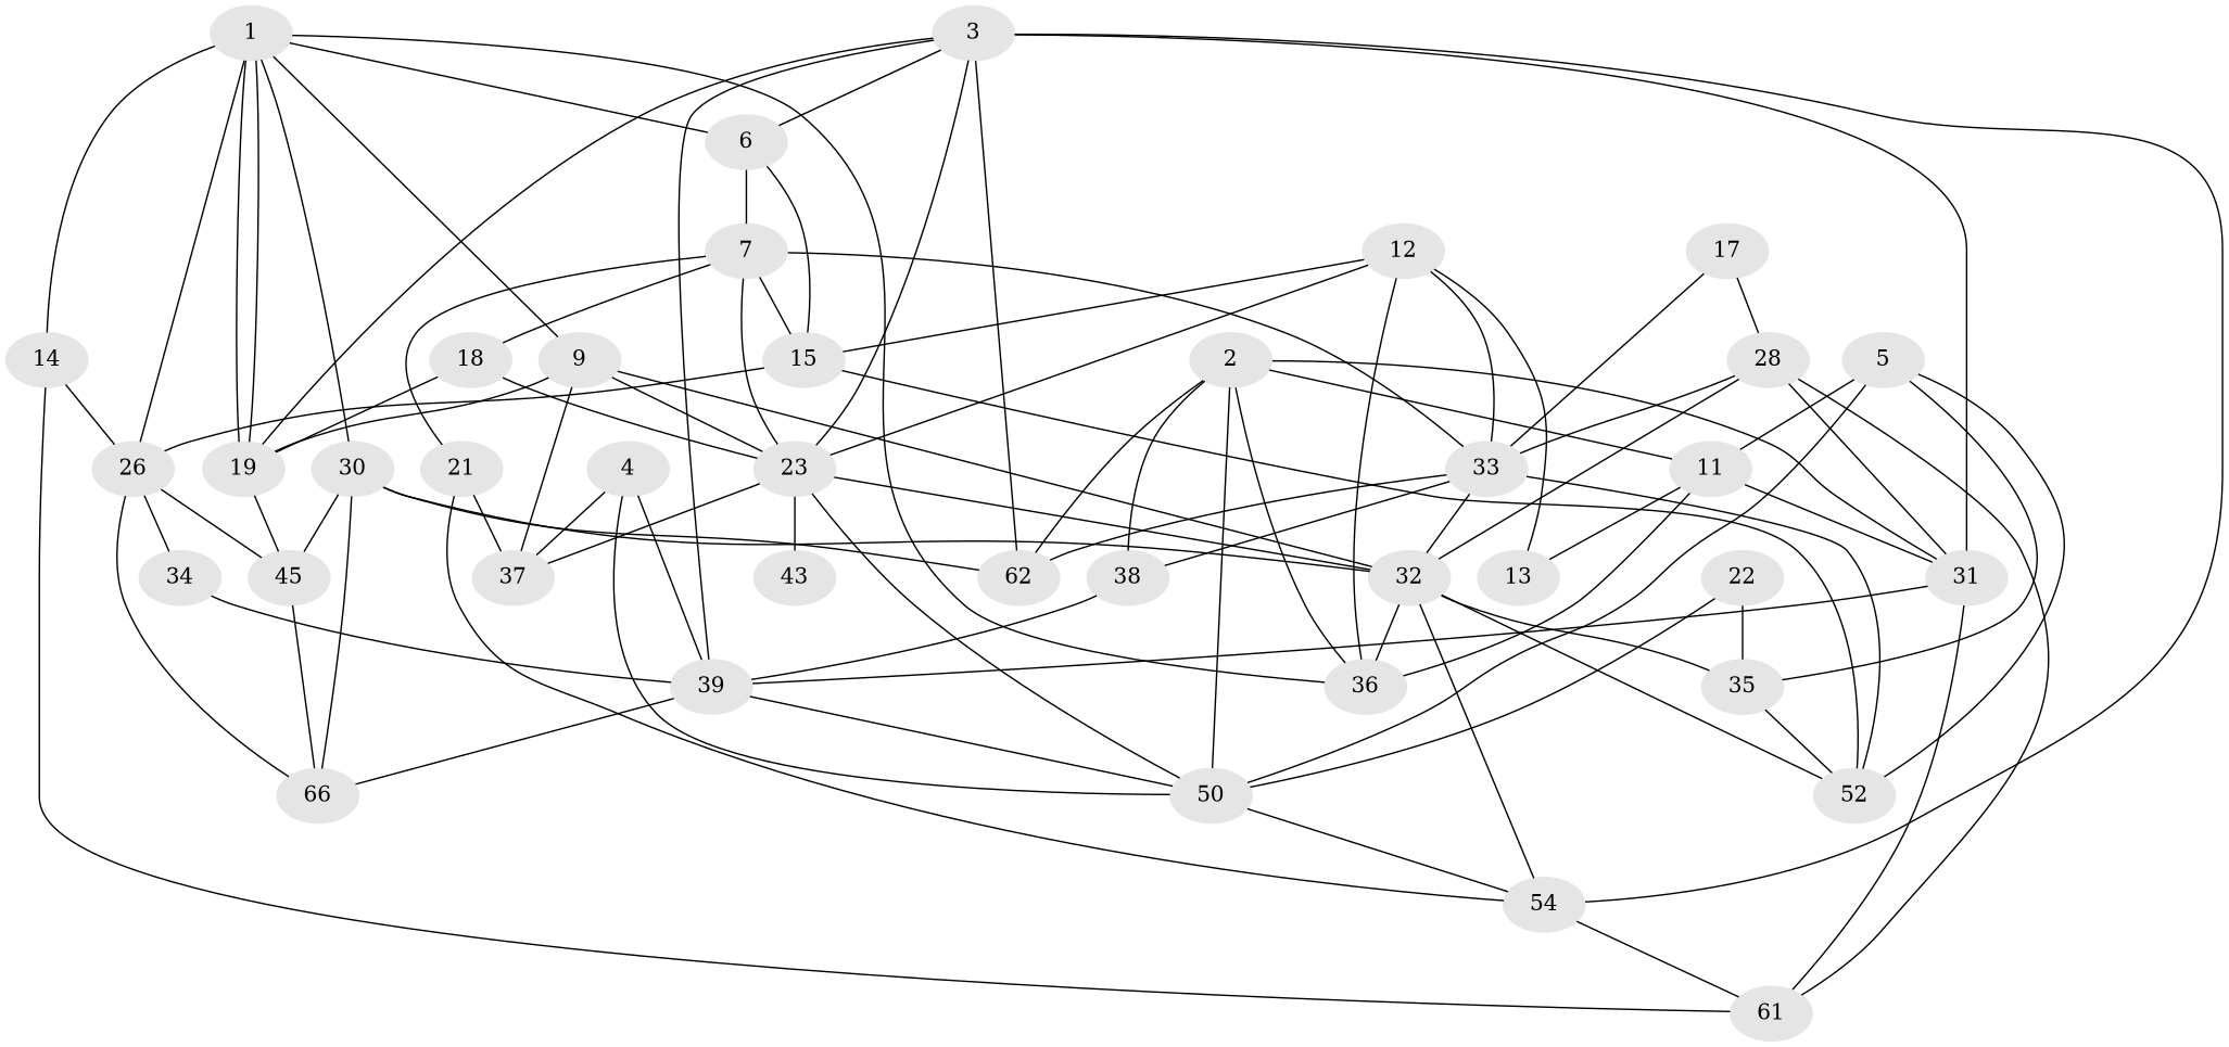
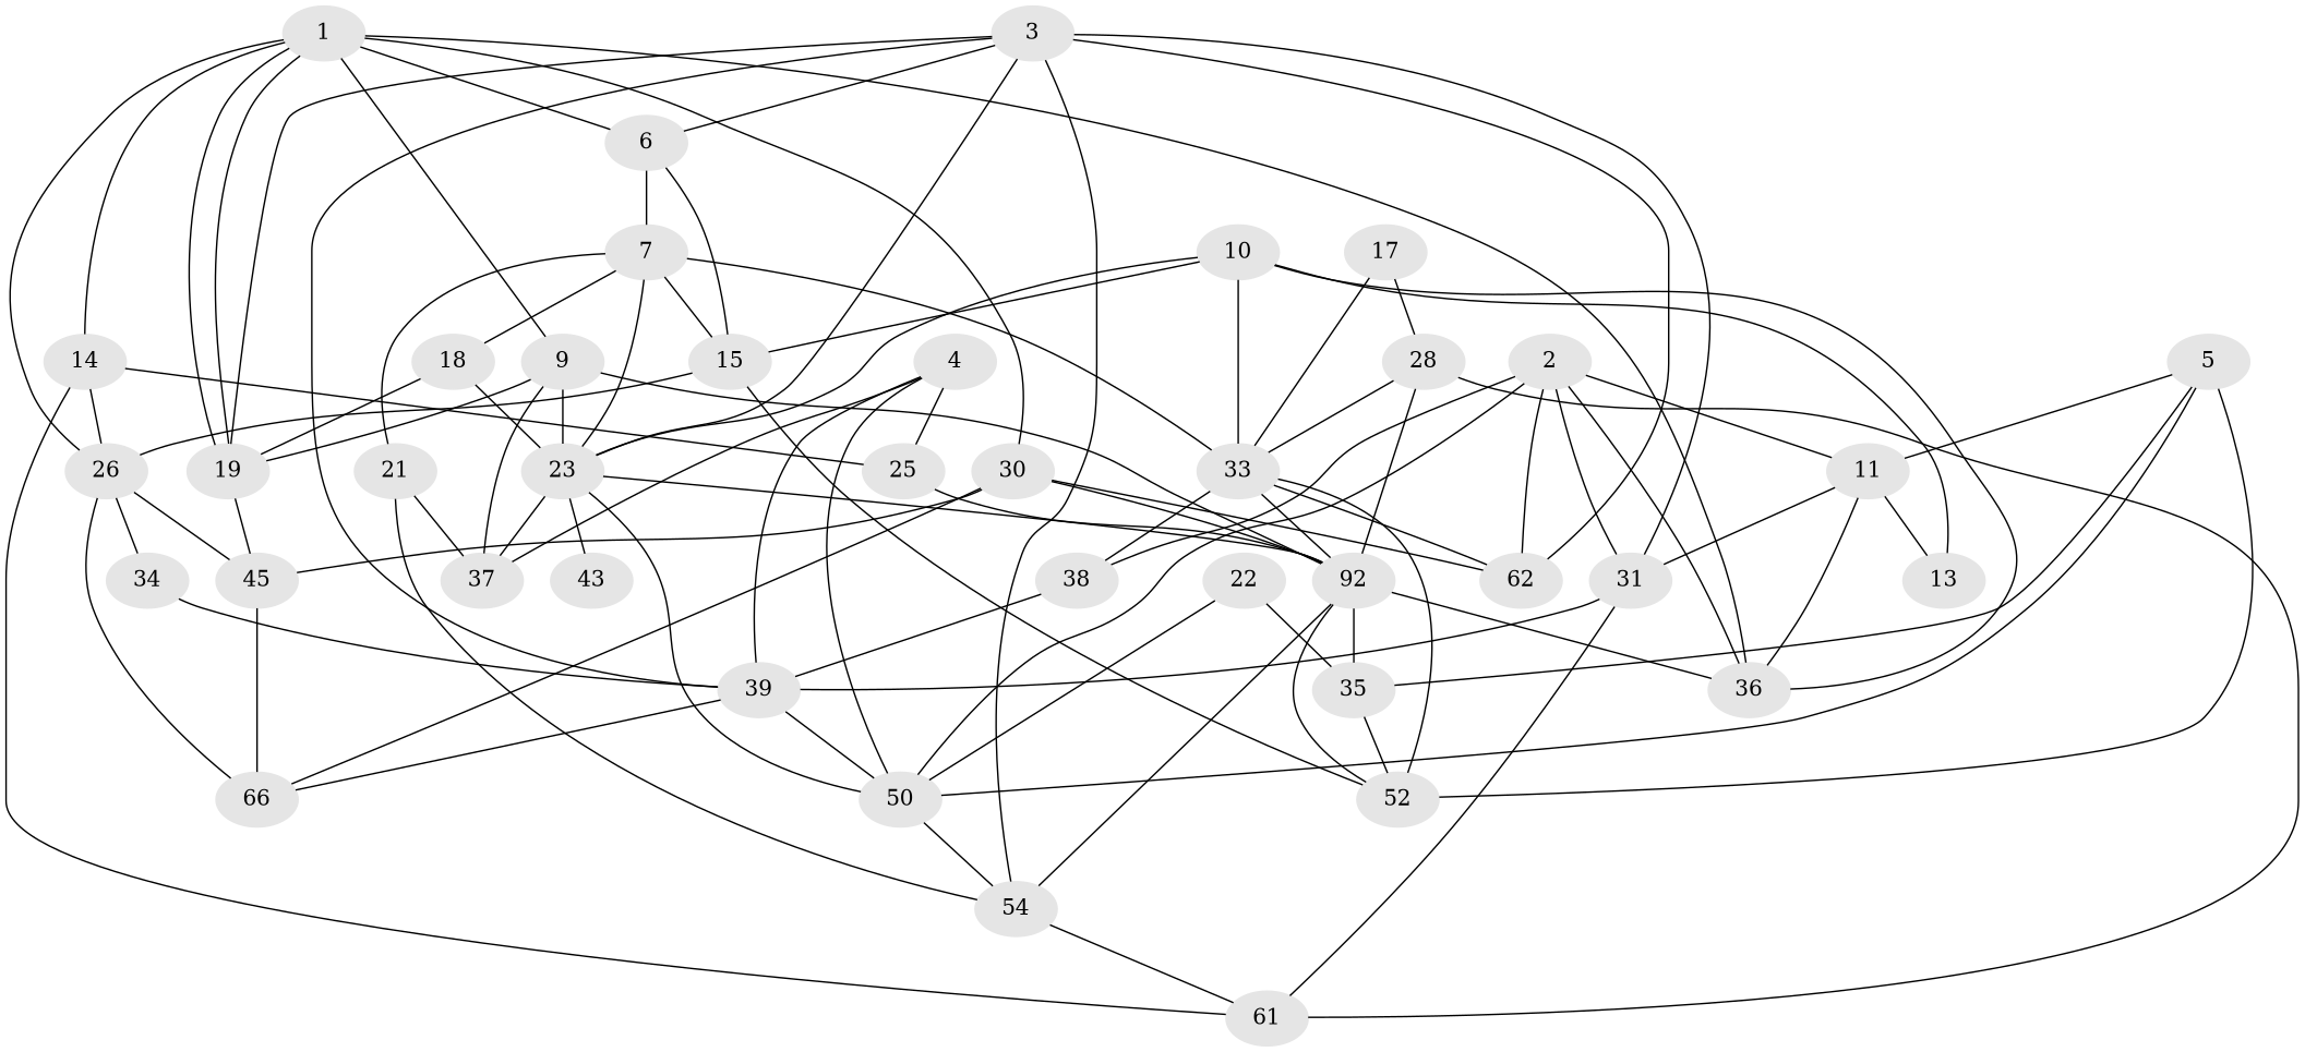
  graph {
    node [color=gray90 style=filled]
    1 [super="+60"]
    6 [super="+10"]
    9 [super="+16"]
    14
    19
    26 [super="+53"]
    30 [super="+47"]
    36 [super="+56"]
    7 [super="+8"]
    15 [super="+51"]
    23 [super="+49"]
    37 [super="+57"]
-   32 [super="+40"]
+   32 [super="+40" label=92]
+   25
    61
    45
    34
    66
    62
    2 [super="+41"]
    11 [super="+20"]
    31 [super="+65"]
    38
    50 [super="+55"]
    13
    39 [super="+46"]
    54 [super="+63"]
    3 [super="+44"]
    43
    4 [super="+27"]
    5 [super="+42"]
    35 [super="+59"]
    52
    18
    21
    33 [super="+58"]
-   12 [super="+48"]
+   12 [super="+48" label=10]
    17
    28
    22
    1 -- 6
    1 -- 9
    1 -- 14
    1 -- 19
    1 -- 19
    1 -- 26
    1 -- 30
    1 -- 36
    6 -- 7 [weight=2]
    6 -- 15
    9 -- 19
    9 -- 23
    9 -- 37
    9 -- 32
    14 -- 26
+   14 -- 25
    14 -- 61
    19 -- 45
    26 -- 45
    26 -- 34
    26 -- 66
    30 -- 32
    30 -- 45
    30 -- 66
    30 -- 62
    7 -- 15
    7 -- 23
    7 -- 18
    7 -- 21
    7 -- 33
    15 -- 26
    15 -- 52
    23 -- 37
    23 -- 32
    23 -- 50
    23 -- 43
    32 -- 36 [weight=2]
    32 -- 54
    32 -- 35 [weight=2]
    32 -- 52
+   25 -- 32
    45 -- 66
    34 -- 39
    2 -- 36
    2 -- 62
    2 -- 11
    2 -- 31
    2 -- 38
    2 -- 50
    11 -- 36
    11 -- 31
    11 -- 13
    31 -- 61
    31 -- 39
    38 -- 39
    50 -- 54
    39 -- 66
    39 -- 50
    54 -- 61
    3 -- 6
    3 -- 19
    3 -- 23
    3 -- 62 [weight=2]
    3 -- 31
    3 -- 39
    3 -- 54
    4 -- 37
+   4 -- 25
    4 -- 50
    4 -- 39
    5 -- 11
    5 -- 50
    5 -- 35
    5 -- 52
    35 -- 52
    18 -- 19
    18 -- 23
    21 -- 37
    21 -- 54
    33 -- 32
    33 -- 62
    33 -- 38
    33 -- 52 [weight=2]
    12 -- 36
    12 -- 15
    12 -- 23
    12 -- 13
    12 -- 33
    17 -- 33
    17 -- 28
    28 -- 32
    28 -- 61
-   28 -- 31
    28 -- 33
    22 -- 50
    22 -- 35
  }
